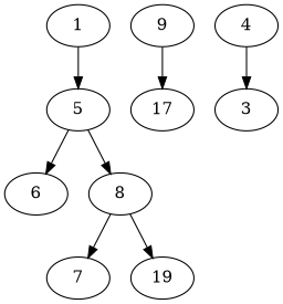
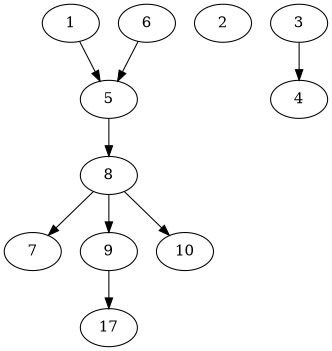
  digraph {
    node [alpha=0.16]
    1 [expect_size=665093522784780288]
    5 [alpha=0.08 expect_size=4023855266310127616]
    6 [alpha=0.12 expect_size=802631261340353]
    8 [expect_size=306975808159744000]
    7 [alpha=0.18 expect_size=598695706189889536]
    9 [alpha=0.03 expect_size=7568773441158580]
-   10 [alpha=0.08 expect_size=21806588106030 label=19]
+   10 [alpha=0.08 expect_size=21806588106030]
+   2 [alpha=0.04 expect_size=11277143146190418]
    3 [alpha=0.00 expect_size=160152857532441]
    4 [alpha=0.04 expect_size=1123263139983392768]
    n11 [expect_size=31845719445701 label=17]
    1 -> 5
-   5 -> 6
+   6 -> 5
    5 -> 8
    8 -> 7
+   8 -> 9
    8 -> 10
    9 -> n11
-   4 -> 3
+   3 -> 4
  }
